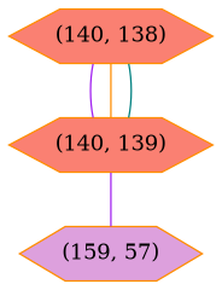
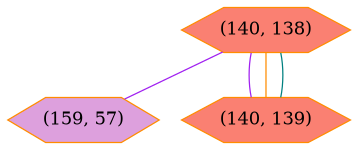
  graph {
    node [color=darkorange fillcolor=salmon shape=hexagon style=filled]
    edge [color=purple weight=1]
    "(159, 57)" [fillcolor=plum]
    "(140, 138)"
    "(140, 139)"
-   "(140, 139)" -- "(159, 57)"
+   "(140, 138)" -- "(159, 57)"
    "(140, 138)" -- "(140, 139)"
    "(140, 138)" -- "(140, 139)" [color=darkorange]
    "(140, 138)" -- "(140, 139)" [color=teal]
  }
